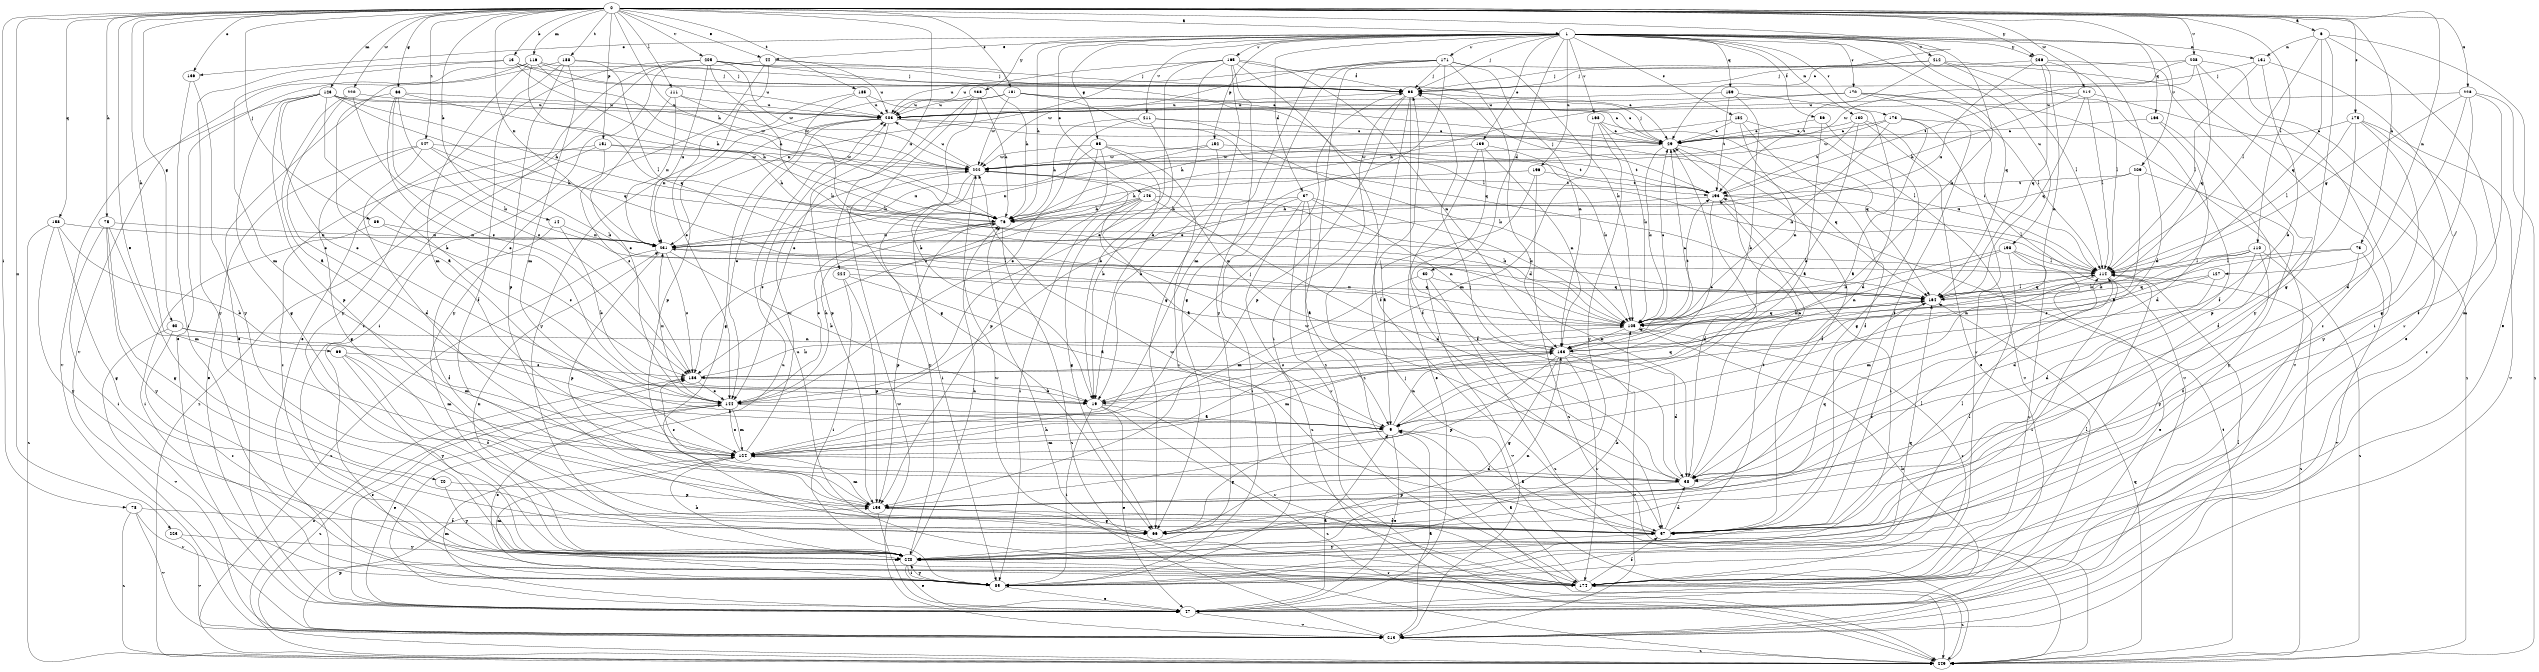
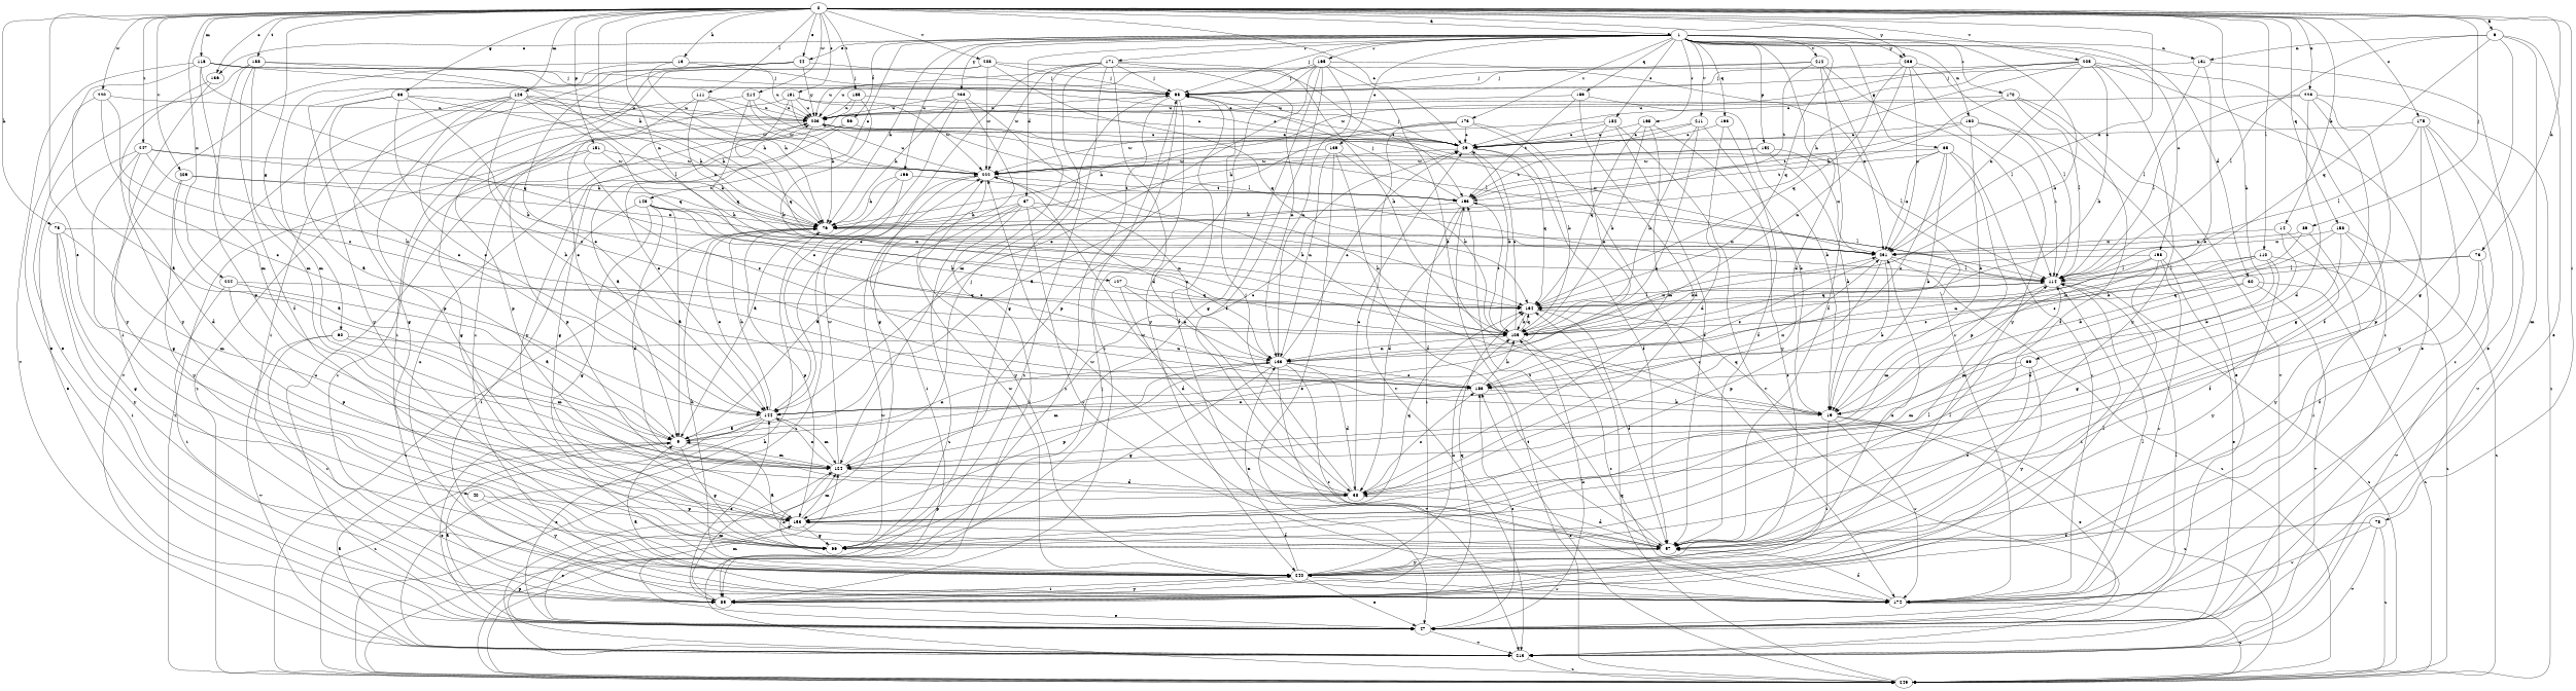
  strict digraph {
    0
    1
    6
    13
    14
    29
    40
    44
    60
    63
    69
    73
    75
    76
    78
    89
    110
    111
    116
    123
    127
    136
    151
    158
    175
    181
    185
    188
    205
    208
    209
    214
    220
-   223
    224
    228
    231
    236
    247
    30
    37
    38
    56
    65
    95
    105
    130
    131
    139
    143
    152
    159
    163
    164
    165
    168
    170
    171
    173
    182
    196
    198
    211
    212
    238
    47
    66
    114
    174
    124
    203
    240
    19
    57
    222
    153
    85
    144
    133
    213
    9
    183
    249
    193
    0 -> 1 [label=a]
    0 -> 6 [label=a]
    0 -> 13 [label=b]
    0 -> 14 [label=b]
    0 -> 29 [label=c]
    0 -> 40 [label=e]
    0 -> 44 [label=e]
    0 -> 60 [label=g]
    0 -> 63 [label=g]
    0 -> 69 [label=h]
    0 -> 73 [label=h]
    0 -> 75 [label=h]
    0 -> 76 [label=h]
    0 -> 78 [label=i]
    0 -> 89 [label=j]
    0 -> 110 [label=l]
    0 -> 111 [label=l]
    0 -> 116 [label=m]
    0 -> 123 [label=m]
    0 -> 127 [label=n]
    0 -> 136 [label=o]
    0 -> 151 [label=p]
    0 -> 158 [label=q]
    0 -> 175 [label=s]
    0 -> 181 [label=s]
    0 -> 185 [label=t]
    0 -> 188 [label=t]
    0 -> 205 [label=v]
    0 -> 208 [label=v]
    0 -> 209 [label=v]
    0 -> 214 [label=w]
    0 -> 220 [label=w]
-   0 -> 223 [label=x]
    0 -> 224 [label=x]
    0 -> 228 [label=x]
    0 -> 231 [label=x]
    0 -> 236 [label=y]
    0 -> 247 [label=z]
    1 -> 44 [label=e]
    1 -> 76 [label=h]
    1 -> 136 [label=o]
    1 -> 236 [label=y]
    1 -> 30 [label=d]
    1 -> 37 [label=d]
    1 -> 38 [label=d]
    1 -> 56 [label=f]
    1 -> 65 [label=g]
    1 -> 95 [label=j]
    1 -> 105 [label=k]
    1 -> 130 [label=n]
    1 -> 131 [label=n]
    1 -> 139 [label=o]
    1 -> 143 [label=o]
    1 -> 152 [label=p]
    1 -> 159 [label=q]
    1 -> 163 [label=q]
    1 -> 164 [label=q]
    1 -> 165 [label=r]
    1 -> 168 [label=r]
    1 -> 170 [label=r]
    1 -> 171 [label=r]
    1 -> 173 [label=r]
    1 -> 182 [label=s]
    1 -> 196 [label=u]
    1 -> 198 [label=u]
    1 -> 211 [label=v]
    1 -> 212 [label=v]
    1 -> 238 [label=y]
    6 -> 131 [label=n]
    6 -> 164 [label=q]
    6 -> 47 [label=e]
    6 -> 66 [label=g]
    6 -> 114 [label=l]
    6 -> 174 [label=m]
    13 -> 76 [label=h]
    13 -> 95 [label=j]
    13 -> 124 [label=m]
    13 -> 203 [label=u]
    13 -> 240 [label=y]
    14 -> 231 [label=x]
    14 -> 19 [label=b]
    14 -> 57 [label=f]
    29 -> 95 [label=j]
    29 -> 105 [label=k]
    29 -> 164 [label=q]
    29 -> 57 [label=f]
    29 -> 222 [label=w]
    40 -> 240 [label=y]
    40 -> 153 [label=p]
    44 -> 95 [label=j]
-   44 -> 203 [label=u]
+   44 -> 203 [label=y]
    44 -> 240 [label=y]
    44 -> 85 [label=i]
    44 -> 144 [label=o]
    60 -> 174 [label=r]
    60 -> 124 [label=m]
    60 -> 133 [label=n]
    60 -> 213 [label=v]
    63 -> 76 [label=h]
    63 -> 105 [label=k]
    63 -> 203 [label=u]
    63 -> 144 [label=o]
    63 -> 9 [label=a]
    63 -> 183 [label=s]
    69 -> 124 [label=m]
    69 -> 240 [label=y]
    69 -> 57 [label=f]
    69 -> 183 [label=s]
    73 -> 105 [label=k]
    73 -> 114 [label=l]
    73 -> 57 [label=f]
    73 -> 213 [label=v]
    75 -> 231 [label=x]
    75 -> 66 [label=g]
    75 -> 124 [label=m]
    75 -> 240 [label=y]
    75 -> 85 [label=i]
    76 -> 231 [label=x]
    76 -> 153 [label=p]
    76 -> 144 [label=o]
    76 -> 249 [label=z]
    78 -> 174 [label=r]
    78 -> 57 [label=f]
    78 -> 213 [label=v]
    78 -> 249 [label=z]
    89 -> 231 [label=x]
    89 -> 85 [label=i]
    89 -> 183 [label=s]
    110 -> 38 [label=d]
    110 -> 105 [label=k]
    110 -> 114 [label=l]
    110 -> 240 [label=y]
    110 -> 183 [label=s]
    110 -> 249 [label=z]
    111 -> 231 [label=x]
    111 -> 203 [label=u]
    111 -> 222 [label=w]
    111 -> 144 [label=o]
    116 -> 29 [label=c]
    116 -> 76 [label=h]
    116 -> 95 [label=j]
    116 -> 164 [label=q]
    116 -> 47 [label=e]
    116 -> 124 [label=m]
    116 -> 213 [label=v]
    123 -> 76 [label=h]
    123 -> 164 [label=q]
    123 -> 66 [label=g]
    123 -> 203 [label=u]
    123 -> 19 [label=b]
    123 -> 222 [label=w]
    123 -> 153 [label=p]
    123 -> 144 [label=o]
    123 -> 213 [label=v]
    127 -> 38 [label=d]
    127 -> 164 [label=q]
    127 -> 133 [label=n]
    136 -> 240 [label=y]
    136 -> 85 [label=i]
    151 -> 76 [label=h]
    151 -> 174 [label=r]
    151 -> 222 [label=w]
    151 -> 183 [label=s]
    151 -> 249 [label=z]
    158 -> 231 [label=x]
    158 -> 66 [label=g]
    158 -> 240 [label=y]
    158 -> 19 [label=b]
    158 -> 249 [label=z]
    175 -> 29 [label=c]
    175 -> 114 [label=l]
    175 -> 174 [label=r]
    175 -> 240 [label=y]
    175 -> 153 [label=p]
    175 -> 213 [label=v]
    181 -> 29 [label=c]
    181 -> 164 [label=q]
    181 -> 114 [label=l]
    181 -> 203 [label=u]
    181 -> 222 [label=w]
    181 -> 153 [label=p]
    185 -> 29 [label=c]
    185 -> 105 [label=k]
    185 -> 203 [label=u]
    185 -> 240 [label=y]
    188 -> 95 [label=j]
    188 -> 47 [label=e]
    188 -> 114 [label=l]
    188 -> 124 [label=m]
    188 -> 57 [label=f]
    188 -> 153 [label=p]
    205 -> 29 [label=c]
    205 -> 76 [label=h]
    205 -> 231 [label=x]
    205 -> 95 [label=j]
    205 -> 105 [label=k]
    205 -> 47 [label=e]
    205 -> 174 [label=r]
    205 -> 240 [label=y]
    205 -> 222 [label=w]
    208 -> 95 [label=j]
    208 -> 164 [label=q]
    208 -> 174 [label=r]
    208 -> 222 [label=w]
    208 -> 85 [label=i]
    208 -> 193 [label=t]
    209 -> 231 [label=x]
    209 -> 240 [label=y]
    209 -> 9 [label=a]
    209 -> 193 [label=t]
    214 -> 76 [label=h]
    214 -> 164 [label=q]
    214 -> 114 [label=l]
    214 -> 203 [label=u]
    214 -> 249 [label=z]
    220 -> 203 [label=u]
    220 -> 144 [label=o]
    220 -> 9 [label=a]
    220 -> 183 [label=s]
-   223 -> 240 [label=y]
-   223 -> 213 [label=v]
    224 -> 164 [label=q]
    224 -> 153 [label=p]
    224 -> 85 [label=i]
    224 -> 9 [label=a]
    228 -> 38 [label=d]
    228 -> 66 [label=g]
-   228 -> 114 [label=g]
+   228 -> 114 [label=l]
    228 -> 203 [label=u]
    228 -> 57 [label=f]
    228 -> 249 [label=z]
    231 -> 114 [label=l]
    231 -> 19 [label=b]
    231 -> 153 [label=p]
    231 -> 183 [label=s]
    231 -> 249 [label=z]
    236 -> 231 [label=x]
    236 -> 95 [label=j]
    236 -> 164 [label=q]
    236 -> 114 [label=l]
    236 -> 240 [label=y]
    236 -> 133 [label=n]
    247 -> 76 [label=h]
    247 -> 38 [label=d]
    247 -> 105 [label=k]
    247 -> 47 [label=e]
    247 -> 66 [label=g]
    247 -> 222 [label=w]
    30 -> 164 [label=q]
    30 -> 124 [label=m]
    30 -> 213 [label=v]
    30 -> 249 [label=z]
    37 -> 76 [label=h]
    37 -> 105 [label=k]
    37 -> 174 [label=r]
    37 -> 85 [label=i]
    37 -> 133 [label=n]
    37 -> 9 [label=a]
    37 -> 249 [label=z]
    38 -> 29 [label=c]
    38 -> 95 [label=j]
    38 -> 222 [label=w]
    38 -> 153 [label=p]
    38 -> 183 [label=s]
    56 -> 29 [label=c]
    56 -> 66 [label=g]
    56 -> 9 [label=a]
    65 -> 231 [label=x]
    65 -> 174 [label=r]
    65 -> 19 [label=b]
    65 -> 222 [label=w]
    65 -> 153 [label=p]
    65 -> 183 [label=s]
    65 -> 193 [label=t]
    95 -> 203 [label=u]
    95 -> 57 [label=f]
    95 -> 153 [label=p]
    95 -> 85 [label=i]
    95 -> 249 [label=z]
    105 -> 29 [label=c]
    105 -> 231 [label=x]
    105 -> 164 [label=q]
    105 -> 174 [label=r]
    105 -> 133 [label=n]
    105 -> 193 [label=t]
    130 -> 29 [label=c]
    130 -> 47 [label=e]
    130 -> 114 [label=i]
    130 -> 19 [label=b]
    130 -> 193 [label=t]
    131 -> 95 [label=j]
    131 -> 47 [label=e]
    131 -> 114 [label=l]
    131 -> 19 [label=b]
    139 -> 105 [label=k]
    139 -> 47 [label=e]
    139 -> 57 [label=f]
    139 -> 222 [label=w]
    139 -> 133 [label=n]
    143 -> 76 [label=h]
    143 -> 38 [label=d]
    143 -> 105 [label=k]
    143 -> 66 [label=g]
    143 -> 85 [label=i]
    143 -> 9 [label=a]
    143 -> 183 [label=s]
    152 -> 231 [label=x]
    152 -> 19 [label=b]
    152 -> 222 [label=w]
    152 -> 193 [label=t]
    159 -> 38 [label=d]
    159 -> 203 [label=u]
    159 -> 19 [label=b]
    159 -> 193 [label=t]
    163 -> 29 [label=c]
    163 -> 38 [label=d]
    163 -> 57 [label=f]
    164 -> 105 [label=k]
    164 -> 114 [label=l]
    164 -> 57 [label=f]
    165 -> 231 [label=x]
-   165 -> 95 [label=f]
+   165 -> 95 [label=j]
    165 -> 66 [label=g]
    165 -> 203 [label=u]
    165 -> 240 [label=y]
    165 -> 19 [label=b]
    165 -> 57 [label=f]
    165 -> 144 [label=o]
    165 -> 133 [label=n]
    168 -> 29 [label=c]
    168 -> 105 [label=k]
    168 -> 164 [label=q]
    168 -> 124 [label=m]
    168 -> 240 [label=y]
    170 -> 76 [label=h]
    170 -> 114 [label=l]
    170 -> 203 [label=u]
    170 -> 57 [label=f]
    170 -> 213 [label=v]
    171 -> 38 [label=d]
    171 -> 95 [label=j]
    171 -> 105 [label=k]
    171 -> 66 [label=g]
    171 -> 124 [label=m]
    171 -> 222 [label=w]
    171 -> 144 [label=o]
    171 -> 133 [label=n]
    171 -> 249 [label=z]
    173 -> 29 [label=c]
    173 -> 105 [label=k]
    173 -> 174 [label=r]
    173 -> 222 [label=w]
    173 -> 213 [label=v]
    173 -> 9 [label=a]
    182 -> 29 [label=c]
    182 -> 76 [label=h]
    182 -> 57 [label=f]
    182 -> 133 [label=n]
    182 -> 213 [label=v]
    196 -> 76 [label=h]
    196 -> 9 [label=a]
    196 -> 249 [label=z]
    196 -> 193 [label=t]
    198 -> 105 [label=k]
    198 -> 47 [label=e]
    198 -> 114 [label=l]
    198 -> 174 [label=r]
    198 -> 85 [label=l]
    198 -> 133 [label=n]
    211 -> 29 [label=c]
    211 -> 76 [label=h]
    211 -> 105 [label=k]
    211 -> 19 [label=b]
    211 -> 144 [label=o]
    212 -> 95 [label=j]
    212 -> 114 [label=l]
    212 -> 174 [label=r]
    212 -> 203 [label=u]
    212 -> 57 [label=f]
    212 -> 193 [label=t]
    238 -> 76 [label=h]
    238 -> 66 [label=g]
    238 -> 203 [label=u]
    238 -> 19 [label=b]
    238 -> 144 [label=o]
    47 -> 105 [label=k]
    47 -> 114 [label=l]
    47 -> 124 [label=m]
    47 -> 203 [label=u]
    47 -> 213 [label=v]
    47 -> 9 [label=a]
    47 -> 183 [label=s]
    66 -> 114 [label=l]
    114 -> 164 [label=q]
    114 -> 124 [label=m]
    114 -> 85 [label=i]
    114 -> 249 [label=z]
    174 -> 114 [label=l]
    174 -> 203 [label=u]
    174 -> 57 [label=f]
    174 -> 222 [label=w]
    174 -> 9 [label=a]
    174 -> 249 [label=z]
    124 -> 38 [label=d]
    124 -> 95 [label=j]
    124 -> 240 [label=b]
    124 -> 222 [label=w]
    124 -> 144 [label=o]
    203 -> 29 [label=c]
    203 -> 231 [label=x]
    203 -> 66 [label=g]
    203 -> 114 [label=l]
    203 -> 153 [label=p]
    203 -> 144 [label=o]
    240 -> 76 [label=h]
    240 -> 231 [label=x]
    240 -> 105 [label=k]
    240 -> 47 [label=e]
    240 -> 174 [label=r]
    240 -> 85 [label=i]
    240 -> 133 [label=n]
    19 -> 164 [label=q]
    19 -> 47 [label=e]
    19 -> 174 [label=r]
    19 -> 85 [label=i]
    19 -> 249 [label=z]
    57 -> 38 [label=d]
    57 -> 114 [label=l]
    57 -> 240 [label=y]
    57 -> 222 [label=w]
    57 -> 9 [label=a]
    57 -> 193 [label=t]
    222 -> 203 [label=u]
    222 -> 240 [label=y]
    222 -> 85 [label=i]
    222 -> 133 [label=n]
    222 -> 193 [label=t]
    153 -> 164 [label=q]
    153 -> 47 [label=e]
    153 -> 66 [label=g]
    153 -> 124 [label=m]
    153 -> 57 [label=f]
    85 -> 164 [label=q]
    85 -> 47 [label=e]
    85 -> 124 [label=m]
    85 -> 240 [label=y]
    85 -> 144 [label=o]
    144 -> 76 [label=h]
    144 -> 231 [label=x]
    144 -> 47 [label=e]
    144 -> 124 [label=m]
    144 -> 9 [label=a]
    144 -> 249 [label=z]
    133 -> 29 [label=c]
    133 -> 38 [label=d]
    133 -> 66 [label=g]
    133 -> 174 [label=r]
    133 -> 124 [label=m]
    133 -> 153 [label=p]
    133 -> 213 [label=v]
    133 -> 183 [label=s]
    213 -> 76 [label=h]
    213 -> 222 [label=w]
    213 -> 153 [label=p]
    213 -> 9 [label=a]
    213 -> 249 [label=z]
    9 -> 29 [label=c]
    9 -> 47 [label=e]
    9 -> 66 [label=g]
    9 -> 124 [label=m]
    9 -> 133 [label=n]
    183 -> 105 [label=k]
    183 -> 19 [label=b]
    183 -> 144 [label=o]
    249 -> 95 [label=j]
    249 -> 164 [label=q]
    249 -> 183 [label=s]
    249 -> 193 [label=t]
    193 -> 76 [label=h]
    193 -> 38 [label=d]
    193 -> 95 [label=j]
    193 -> 114 [label=l]
    193 -> 85 [label=i]
  }
